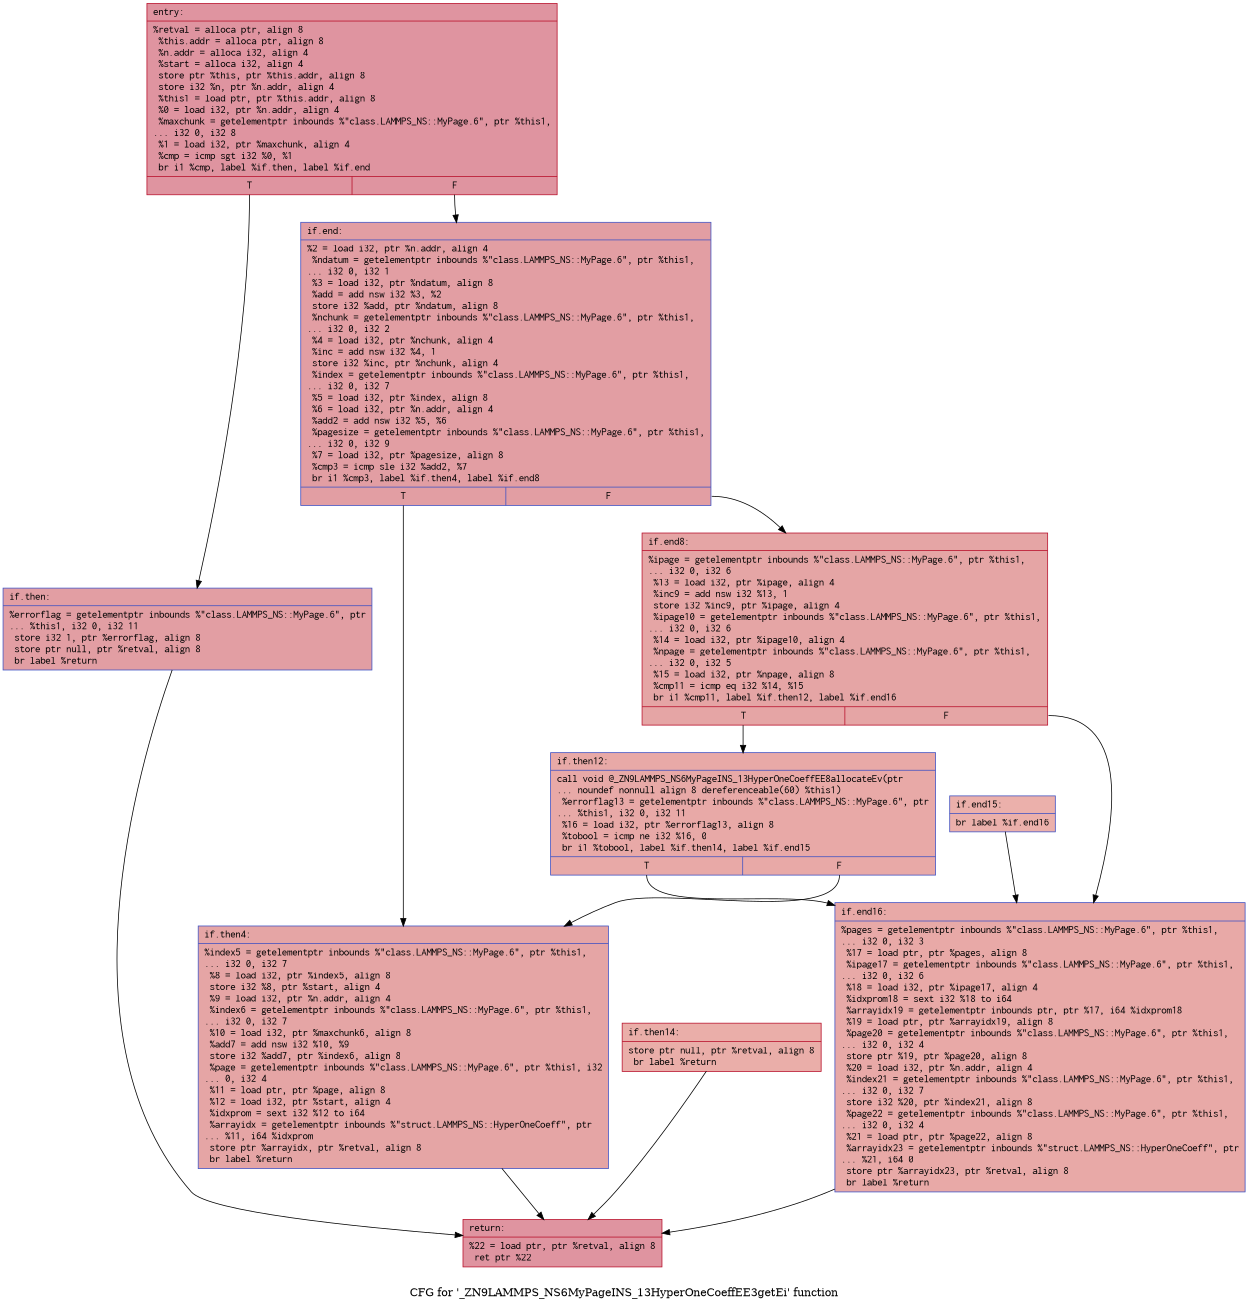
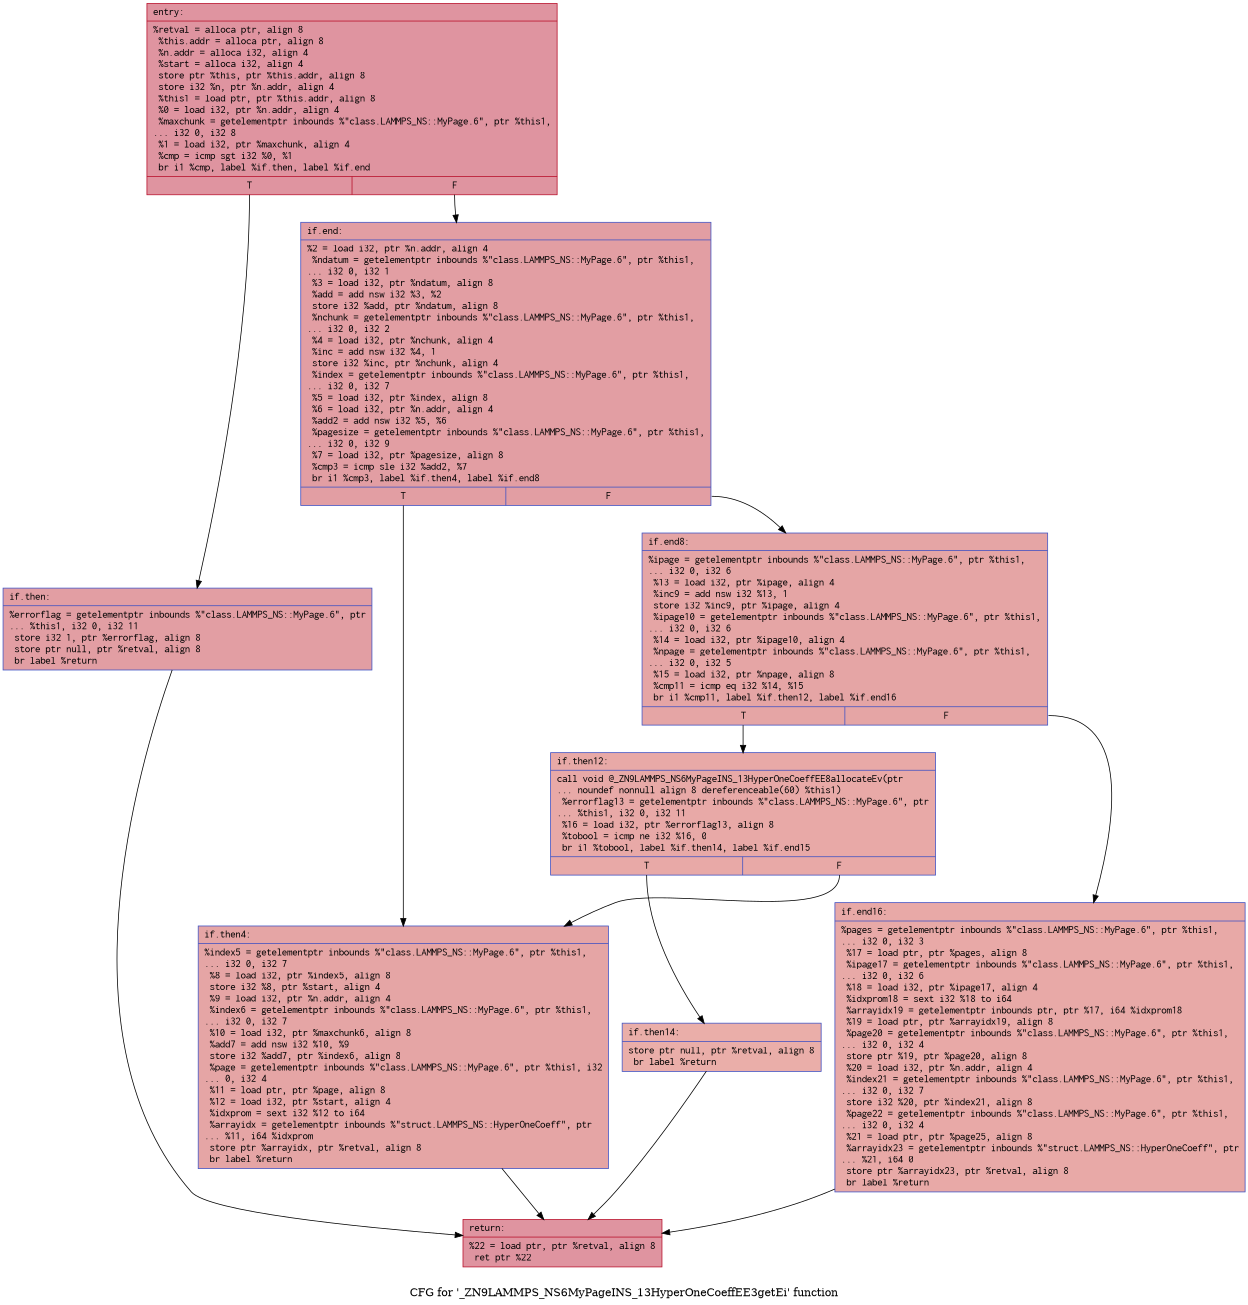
  digraph {
    label="CFG for '_ZN9LAMMPS_NS6MyPageINS_13HyperOneCoeffEE3getEi' function"
    node [color="#3d50c3ff" fillcolor="#b70d2870" fontname=Courier shape=record style=filled]
    n1 [color="#b70d28ff" label="{entry:\l|  %retval = alloca ptr, align 8\l  %this.addr = alloca ptr, align 8\l  %n.addr = alloca i32, align 4\l  %start = alloca i32, align 4\l  store ptr %this, ptr %this.addr, align 8\l  store i32 %n, ptr %n.addr, align 4\l  %this1 = load ptr, ptr %this.addr, align 8\l  %0 = load i32, ptr %n.addr, align 4\l  %maxchunk = getelementptr inbounds %\"class.LAMMPS_NS::MyPage.6\", ptr %this1,\l... i32 0, i32 8\l  %1 = load i32, ptr %maxchunk, align 4\l  %cmp = icmp sgt i32 %0, %1\l  br i1 %cmp, label %if.then, label %if.end\l|{<s0>T|<s1>F}}"]
    n2 [fillcolor="#be242e70" label="{if.then:\l|  %errorflag = getelementptr inbounds %\"class.LAMMPS_NS::MyPage.6\", ptr\l... %this1, i32 0, i32 11\l  store i32 1, ptr %errorflag, align 8\l  store ptr null, ptr %retval, align 8\l  br label %return\l}"]
    n3 [fillcolor="#be242e70" label="{if.end:\l|  %2 = load i32, ptr %n.addr, align 4\l  %ndatum = getelementptr inbounds %\"class.LAMMPS_NS::MyPage.6\", ptr %this1,\l... i32 0, i32 1\l  %3 = load i32, ptr %ndatum, align 8\l  %add = add nsw i32 %3, %2\l  store i32 %add, ptr %ndatum, align 8\l  %nchunk = getelementptr inbounds %\"class.LAMMPS_NS::MyPage.6\", ptr %this1,\l... i32 0, i32 2\l  %4 = load i32, ptr %nchunk, align 4\l  %inc = add nsw i32 %4, 1\l  store i32 %inc, ptr %nchunk, align 4\l  %index = getelementptr inbounds %\"class.LAMMPS_NS::MyPage.6\", ptr %this1,\l... i32 0, i32 7\l  %5 = load i32, ptr %index, align 8\l  %6 = load i32, ptr %n.addr, align 4\l  %add2 = add nsw i32 %5, %6\l  %pagesize = getelementptr inbounds %\"class.LAMMPS_NS::MyPage.6\", ptr %this1,\l... i32 0, i32 9\l  %7 = load i32, ptr %pagesize, align 8\l  %cmp3 = icmp sle i32 %add2, %7\l  br i1 %cmp3, label %if.then4, label %if.end8\l|{<s0>T|<s1>F}}"]
    n4 [color="#b70d28ff" label="{return:\l|  %22 = load ptr, ptr %retval, align 8\l  ret ptr %22\l}"]
    n5 [fillcolor="#c5333470" label="{if.then4:\l|  %index5 = getelementptr inbounds %\"class.LAMMPS_NS::MyPage.6\", ptr %this1,\l... i32 0, i32 7\l  %8 = load i32, ptr %index5, align 8\l  store i32 %8, ptr %start, align 4\l  %9 = load i32, ptr %n.addr, align 4\l  %index6 = getelementptr inbounds %\"class.LAMMPS_NS::MyPage.6\", ptr %this1,\l... i32 0, i32 7\l  %10 = load i32, ptr %maxchunk6, align 8\l  %add7 = add nsw i32 %10, %9\l  store i32 %add7, ptr %index6, align 8\l  %page = getelementptr inbounds %\"class.LAMMPS_NS::MyPage.6\", ptr %this1, i32\l... 0, i32 4\l  %11 = load ptr, ptr %page, align 8\l  %12 = load i32, ptr %start, align 4\l  %idxprom = sext i32 %12 to i64\l  %arrayidx = getelementptr inbounds %\"struct.LAMMPS_NS::HyperOneCoeff\", ptr\l... %11, i64 %idxprom\l  store ptr %arrayidx, ptr %retval, align 8\l  br label %return\l}"]
-   n6 [color="#b70d28ff" fillcolor="#c5333470" label="{if.end8:\l|  %ipage = getelementptr inbounds %\"class.LAMMPS_NS::MyPage.6\", ptr %this1,\l... i32 0, i32 6\l  %13 = load i32, ptr %ipage, align 4\l  %inc9 = add nsw i32 %13, 1\l  store i32 %inc9, ptr %ipage, align 4\l  %ipage10 = getelementptr inbounds %\"class.LAMMPS_NS::MyPage.6\", ptr %this1,\l... i32 0, i32 6\l  %14 = load i32, ptr %ipage10, align 4\l  %npage = getelementptr inbounds %\"class.LAMMPS_NS::MyPage.6\", ptr %this1,\l... i32 0, i32 5\l  %15 = load i32, ptr %npage, align 8\l  %cmp11 = icmp eq i32 %14, %15\l  br i1 %cmp11, label %if.then12, label %if.end16\l|{<s0>T|<s1>F}}"]
+   n6 [fillcolor="#c5333470" label="{if.end8:\l|  %ipage = getelementptr inbounds %\"class.LAMMPS_NS::MyPage.6\", ptr %this1,\l... i32 0, i32 6\l  %13 = load i32, ptr %ipage, align 4\l  %inc9 = add nsw i32 %13, 1\l  store i32 %inc9, ptr %ipage, align 4\l  %ipage10 = getelementptr inbounds %\"class.LAMMPS_NS::MyPage.6\", ptr %this1,\l... i32 0, i32 6\l  %14 = load i32, ptr %ipage10, align 4\l  %npage = getelementptr inbounds %\"class.LAMMPS_NS::MyPage.6\", ptr %this1,\l... i32 0, i32 5\l  %15 = load i32, ptr %npage, align 8\l  %cmp11 = icmp eq i32 %14, %15\l  br i1 %cmp11, label %if.then12, label %if.end16\l|{<s0>T|<s1>F}}"]
    n7 [fillcolor="#ca3b3770" label="{if.then12:\l|  call void @_ZN9LAMMPS_NS6MyPageINS_13HyperOneCoeffEE8allocateEv(ptr\l... noundef nonnull align 8 dereferenceable(60) %this1)\l  %errorflag13 = getelementptr inbounds %\"class.LAMMPS_NS::MyPage.6\", ptr\l... %this1, i32 0, i32 11\l  %16 = load i32, ptr %errorflag13, align 8\l  %tobool = icmp ne i32 %16, 0\l  br i1 %tobool, label %if.then14, label %if.end15\l|{<s0>T|<s1>F}}"]
-   n8 [fillcolor="#ca3b3770" label="{if.end16:\l|  %pages = getelementptr inbounds %\"class.LAMMPS_NS::MyPage.6\", ptr %this1,\l... i32 0, i32 3\l  %17 = load ptr, ptr %pages, align 8\l  %ipage17 = getelementptr inbounds %\"class.LAMMPS_NS::MyPage.6\", ptr %this1,\l... i32 0, i32 6\l  %18 = load i32, ptr %ipage17, align 4\l  %idxprom18 = sext i32 %18 to i64\l  %arrayidx19 = getelementptr inbounds ptr, ptr %17, i64 %idxprom18\l  %19 = load ptr, ptr %arrayidx19, align 8\l  %page20 = getelementptr inbounds %\"class.LAMMPS_NS::MyPage.6\", ptr %this1,\l... i32 0, i32 4\l  store ptr %19, ptr %page20, align 8\l  %20 = load i32, ptr %n.addr, align 4\l  %index21 = getelementptr inbounds %\"class.LAMMPS_NS::MyPage.6\", ptr %this1,\l... i32 0, i32 7\l  store i32 %20, ptr %index21, align 8\l  %page22 = getelementptr inbounds %\"class.LAMMPS_NS::MyPage.6\", ptr %this1,\l... i32 0, i32 4\l  %21 = load ptr, ptr %page22, align 8\l  %arrayidx23 = getelementptr inbounds %\"struct.LAMMPS_NS::HyperOneCoeff\", ptr\l... %21, i64 0\l  store ptr %arrayidx23, ptr %retval, align 8\l  br label %return\l}"]
-   n9 [color="#b70d28ff" fillcolor="#d0473d70" label="{if.then14:\l|  store ptr null, ptr %retval, align 8\l  br label %return\l}"]
-   n10 [fillcolor="#d24b4070" label="{if.end15:\l|  br label %if.end16\l}"]
+   n8 [fillcolor="#ca3b3770" label="{if.end16:\l|  %pages = getelementptr inbounds %\"class.LAMMPS_NS::MyPage.6\", ptr %this1,\l... i32 0, i32 3\l  %17 = load ptr, ptr %pages, align 8\l  %ipage17 = getelementptr inbounds %\"class.LAMMPS_NS::MyPage.6\", ptr %this1,\l... i32 0, i32 6\l  %18 = load i32, ptr %ipage17, align 4\l  %idxprom18 = sext i32 %18 to i64\l  %arrayidx19 = getelementptr inbounds ptr, ptr %17, i64 %idxprom18\l  %19 = load ptr, ptr %arrayidx19, align 8\l  %page20 = getelementptr inbounds %\"class.LAMMPS_NS::MyPage.6\", ptr %this1,\l... i32 0, i32 4\l  store ptr %19, ptr %page20, align 8\l  %20 = load i32, ptr %n.addr, align 4\l  %index21 = getelementptr inbounds %\"class.LAMMPS_NS::MyPage.6\", ptr %this1,\l... i32 0, i32 7\l  store i32 %20, ptr %index21, align 8\l  %page22 = getelementptr inbounds %\"class.LAMMPS_NS::MyPage.6\", ptr %this1,\l... i32 0, i32 4\l  %21 = load ptr, ptr %page25, align 8\l  %arrayidx23 = getelementptr inbounds %\"struct.LAMMPS_NS::HyperOneCoeff\", ptr\l... %21, i64 0\l  store ptr %arrayidx23, ptr %retval, align 8\l  br label %return\l}"]
+   n9 [fillcolor="#d0473d70" label="{if.then14:\l|  store ptr null, ptr %retval, align 8\l  br label %return\l}"]
    n1 -> n2 [tailport=s0]
    n1 -> n3 [tailport=s1]
    n2 -> n4
    n3 -> n5 [tailport=s0]
    n3 -> n6 [tailport=s1]
    n5 -> n4
    n6 -> n7 [tailport=s0]
    n6 -> n8 [tailport=s1]
    n7 -> n5 [tailport=s1]
-   n7 -> n8 [tailport=s0]
+   n7 -> n9 [tailport=s0]
    n8 -> n4
    n9 -> n4
-   n10 -> n8
  }
